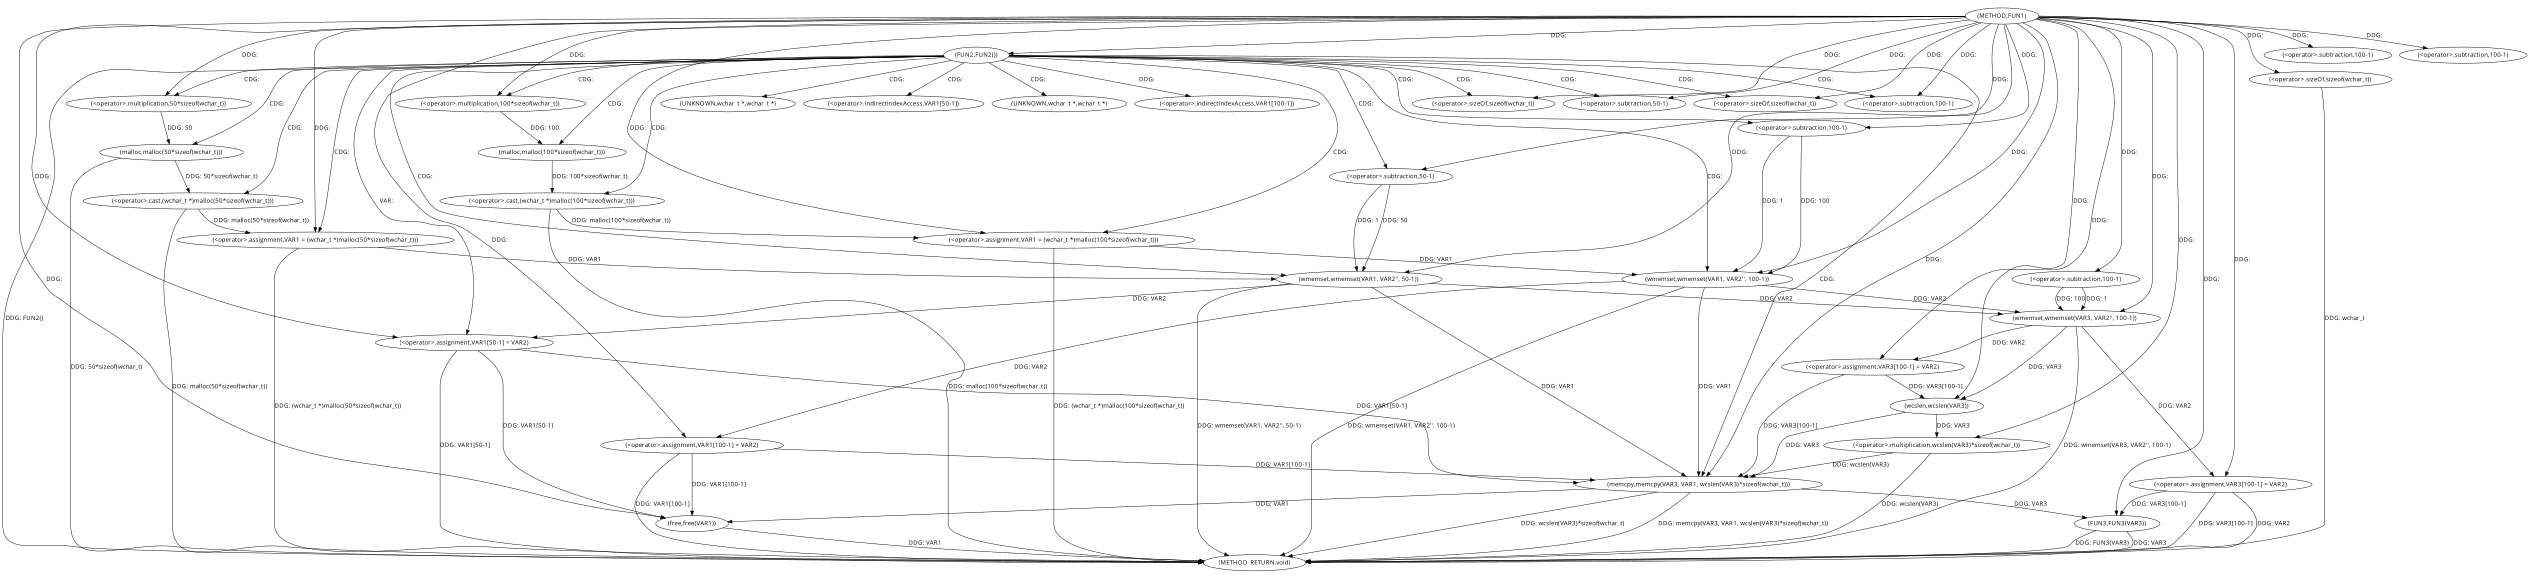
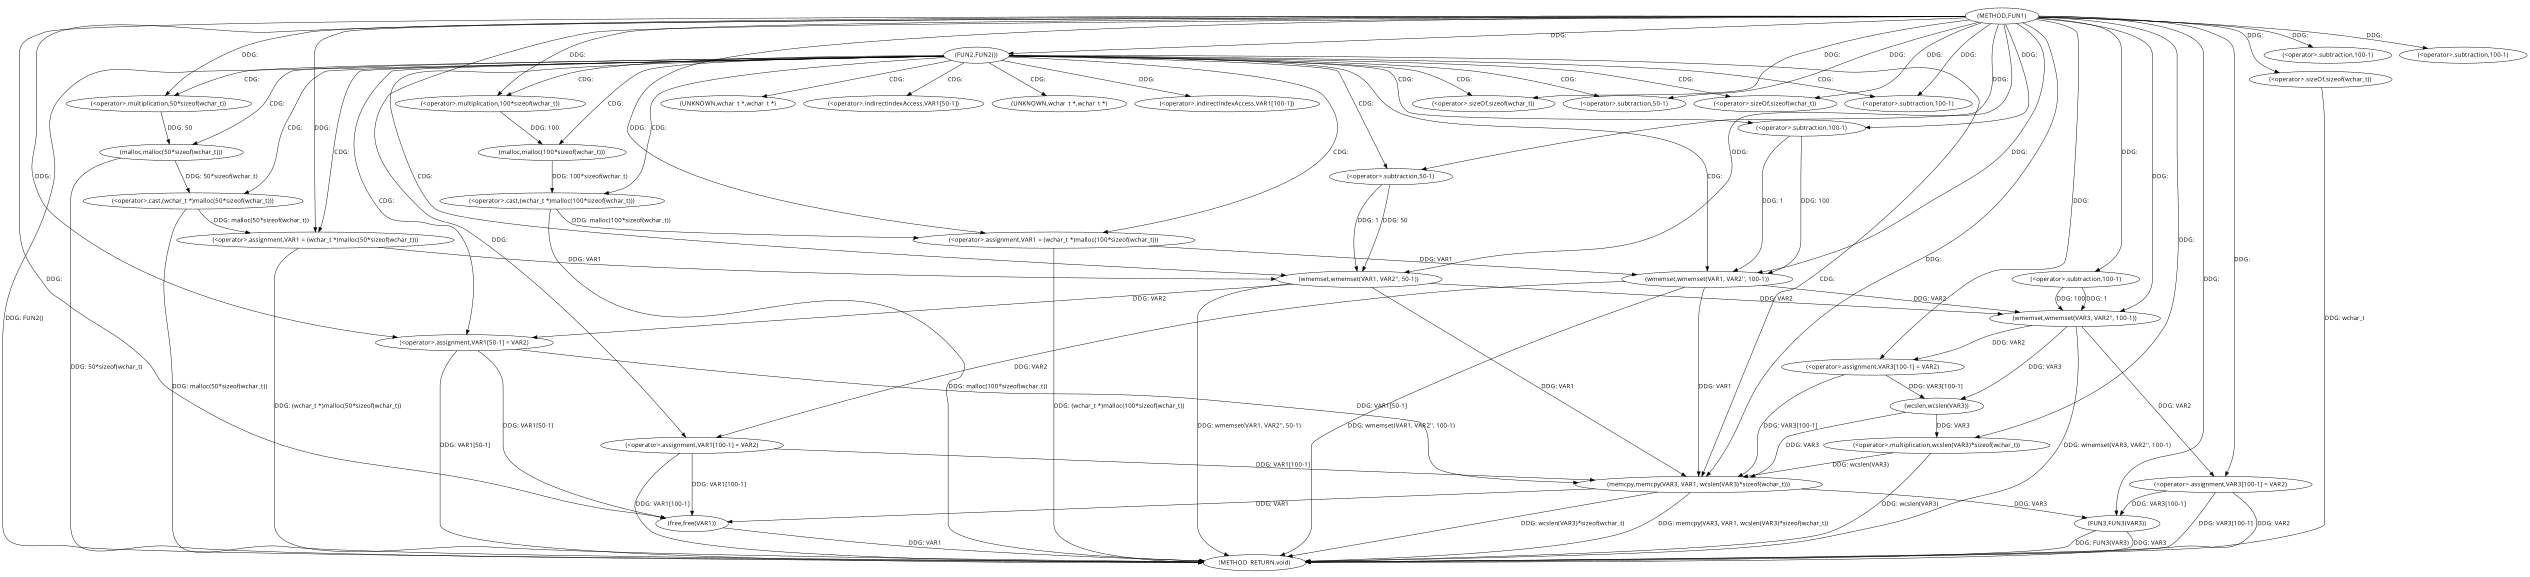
  digraph {
    fontname="Open Sans"
    node [fontname="Open Sans"]
    edge [fontname="Open Sans"]
    n1 [label="(METHOD,FUN1)"]
    n2 [label="(FUN2,FUN2())"]
    n3 [label="(<operator>.assignment,VAR1 = (wchar_t *)malloc(50*sizeof(wchar_t)))"]
    n4 [label="(<operator>.multiplication,50*sizeof(wchar_t))"]
    n5 [label="(<operator>.sizeOf,sizeof(wchar_t))"]
    n6 [label="(wmemset,wmemset(VAR1, VAR2'', 50-1))"]
    n7 [label="(<operator>.subtraction,50-1)"]
    n8 [label="(<operator>.assignment,VAR1[50-1] = VAR2)"]
    n9 [label="(<operator>.subtraction,50-1)"]
    n10 [label="(<operator>.assignment,VAR1 = (wchar_t *)malloc(100*sizeof(wchar_t)))"]
    n11 [label="(<operator>.multiplication,100*sizeof(wchar_t))"]
    n12 [label="(<operator>.sizeOf,sizeof(wchar_t))"]
    n13 [label="(wmemset,wmemset(VAR1, VAR2'', 100-1))"]
    n14 [label="(<operator>.subtraction,100-1)"]
    n15 [label="(<operator>.assignment,VAR1[100-1] = VAR2)"]
    n16 [label="(<operator>.subtraction,100-1)"]
    n17 [label="(wmemset,wmemset(VAR3, VAR2'', 100-1))"]
    n18 [label="(<operator>.subtraction,100-1)"]
    n19 [label="(<operator>.assignment,VAR3[100-1] = VAR2)"]
    n20 [label="(<operator>.subtraction,100-1)"]
    n21 [label="(memcpy,memcpy(VAR3, VAR1, wcslen(VAR3)*sizeof(wchar_t)))"]
    n22 [label="(<operator>.multiplication,wcslen(VAR3)*sizeof(wchar_t))"]
    n23 [label="(wcslen,wcslen(VAR3))"]
    n24 [label="(<operator>.sizeOf,sizeof(wchar_t))"]
    n25 [label="(<operator>.assignment,VAR3[100-1] = VAR2)"]
    n26 [label="(<operator>.subtraction,100-1)"]
    n27 [label="(FUN3,FUN3(VAR3))"]
    n28 [label="(free,free(VAR1))"]
    n29 [label="(METHOD_RETURN,void)"]
    n30 [label="(<operator>.cast,(wchar_t *)malloc(50*sizeof(wchar_t)))"]
    n31 [label="(malloc,malloc(50*sizeof(wchar_t)))"]
    n32 [label="(<operator>.cast,(wchar_t *)malloc(100*sizeof(wchar_t)))"]
    n33 [label="(malloc,malloc(100*sizeof(wchar_t)))"]
    n34 [label="(UNKNOWN,wchar_t *,wchar_t *)"]
    n35 [label="(<operator>.indirectIndexAccess,VAR1[50-1])"]
    n36 [label="(UNKNOWN,wchar_t *,wchar_t *)"]
    n37 [label="(<operator>.indirectIndexAccess,VAR1[100-1])"]
    n1 -> n2 [label="DDG: "]
    n1 -> n3 [label="DDG: "]
    n1 -> n4 [label="DDG: "]
    n1 -> n5 [label="DDG: "]
    n1 -> n6 [label="DDG: "]
    n1 -> n7 [label="DDG: "]
    n1 -> n8 [label="DDG: "]
    n1 -> n9 [label="DDG: "]
    n1 -> n10 [label="DDG: "]
    n1 -> n11 [label="DDG: "]
    n1 -> n12 [label="DDG: "]
    n1 -> n13 [label="DDG: "]
    n1 -> n14 [label="DDG: "]
    n1 -> n15 [label="DDG: "]
    n1 -> n16 [label="DDG: "]
    n1 -> n17 [label="DDG: "]
    n1 -> n18 [label="DDG: "]
    n1 -> n19 [label="DDG: "]
    n1 -> n20 [label="DDG: "]
    n1 -> n21 [label="DDG: "]
    n1 -> n22 [label="DDG: "]
-   n1 -> n23 [label="DDG: "]
    n1 -> n24 [label="DDG: "]
    n1 -> n25 [label="DDG: "]
    n1 -> n26 [label="DDG: "]
    n1 -> n27 [label="DDG: "]
    n1 -> n28 [label="DDG: "]
    n2 -> n3 [label="CDG: "]
    n2 -> n4 [label="CDG: "]
    n2 -> n5 [label="CDG: "]
    n2 -> n6 [label="CDG: "]
    n2 -> n7 [label="CDG: "]
-   n2 -> n8 [label="VAR: "]
+   n2 -> n8 [label="CDG: "]
    n2 -> n9 [label="CDG: "]
    n2 -> n10 [label="CDG: "]
    n2 -> n11 [label="CDG: "]
    n2 -> n12 [label="CDG: "]
    n2 -> n13 [label="CDG: "]
    n2 -> n14 [label="CDG: "]
    n2 -> n16 [label="CDG: "]
    n2 -> n21 [label="CDG: "]
    n2 -> n29 [label="DDG: FUN2()"]
    n2 -> n30 [label="CDG: "]
    n2 -> n31 [label="CDG: "]
    n2 -> n32 [label="CDG: "]
    n2 -> n33 [label="CDG: "]
    n2 -> n34 [label="CDG: "]
    n2 -> n35 [label="CDG: "]
    n2 -> n36 [label="CDG: "]
    n2 -> n37 [label="DDG: "]
    n3 -> n6 [label="DDG: VAR1"]
    n3 -> n29 [label="DDG: (wchar_t *)malloc(50*sizeof(wchar_t))"]
    n4 -> n31 [label="DDG: 50"]
    n6 -> n8 [label="DDG: VAR2"]
    n6 -> n17 [label="DDG: VAR2"]
    n6 -> n21 [label="DDG: VAR1"]
    n6 -> n29 [label="DDG: wmemset(VAR1, VAR2'', 50-1)"]
    n7 -> n6 [label="DDG: 50"]
    n7 -> n6 [label="DDG: 1"]
    n8 -> n21 [label="DDG: VAR1[50-1]"]
    n8 -> n28 [label="DDG: VAR1[50-1]"]
    n8 -> n29 [label="DDG: VAR1[50-1]"]
    n10 -> n13 [label="DDG: VAR1"]
    n10 -> n29 [label="DDG: (wchar_t *)malloc(100*sizeof(wchar_t))"]
    n11 -> n33 [label="DDG: 100"]
    n13 -> n15 [label="DDG: VAR2"]
    n13 -> n17 [label="DDG: VAR2"]
    n13 -> n21 [label="DDG: VAR1"]
    n13 -> n29 [label="DDG: wmemset(VAR1, VAR2'', 100-1)"]
    n14 -> n13 [label="DDG: 100"]
    n14 -> n13 [label="DDG: 1"]
    n15 -> n21 [label="DDG: VAR1[100-1]"]
    n15 -> n28 [label="DDG: VAR1[100-1]"]
    n15 -> n29 [label="DDG: VAR1[100-1]"]
    n17 -> n19 [label="DDG: VAR2"]
    n17 -> n23 [label="DDG: VAR3"]
    n17 -> n25 [label="DDG: VAR2"]
    n17 -> n29 [label="DDG: wmemset(VAR3, VAR2'', 100-1)"]
    n18 -> n17 [label="DDG: 100"]
    n18 -> n17 [label="DDG: 1"]
    n19 -> n21 [label="DDG: VAR3[100-1]"]
    n19 -> n23 [label="DDG: VAR3[100-1]"]
    n21 -> n27 [label="DDG: VAR3"]
    n21 -> n28 [label="DDG: VAR1"]
    n21 -> n29 [label="DDG: wcslen(VAR3)*sizeof(wchar_t)"]
    n21 -> n29 [label="DDG: memcpy(VAR3, VAR1, wcslen(VAR3)*sizeof(wchar_t))"]
    n22 -> n21 [label="DDG: wcslen(VAR3)"]
    n22 -> n29 [label="DDG: wcslen(VAR3)"]
    n23 -> n21 [label="DDG: VAR3"]
    n23 -> n22 [label="DDG: VAR3"]
    n24 -> n29 [label="DDG: wchar_t"]
    n25 -> n27 [label="DDG: VAR3[100-1]"]
    n25 -> n29 [label="DDG: VAR3[100-1]"]
    n25 -> n29 [label="DDG: VAR2"]
    n27 -> n29 [label="DDG: VAR3"]
    n27 -> n29 [label="DDG: FUN3(VAR3)"]
    n28 -> n29 [label="DDG: VAR1"]
    n30 -> n3 [label="DDG: malloc(50*sizeof(wchar_t))"]
    n30 -> n29 [label="DDG: malloc(50*sizeof(wchar_t))"]
    n31 -> n29 [label="DDG: 50*sizeof(wchar_t)"]
    n31 -> n30 [label="DDG: 50*sizeof(wchar_t)"]
    n32 -> n10 [label="DDG: malloc(100*sizeof(wchar_t))"]
    n32 -> n29 [label="DDG: malloc(100*sizeof(wchar_t))"]
    n33 -> n32 [label="DDG: 100*sizeof(wchar_t)"]
  }
